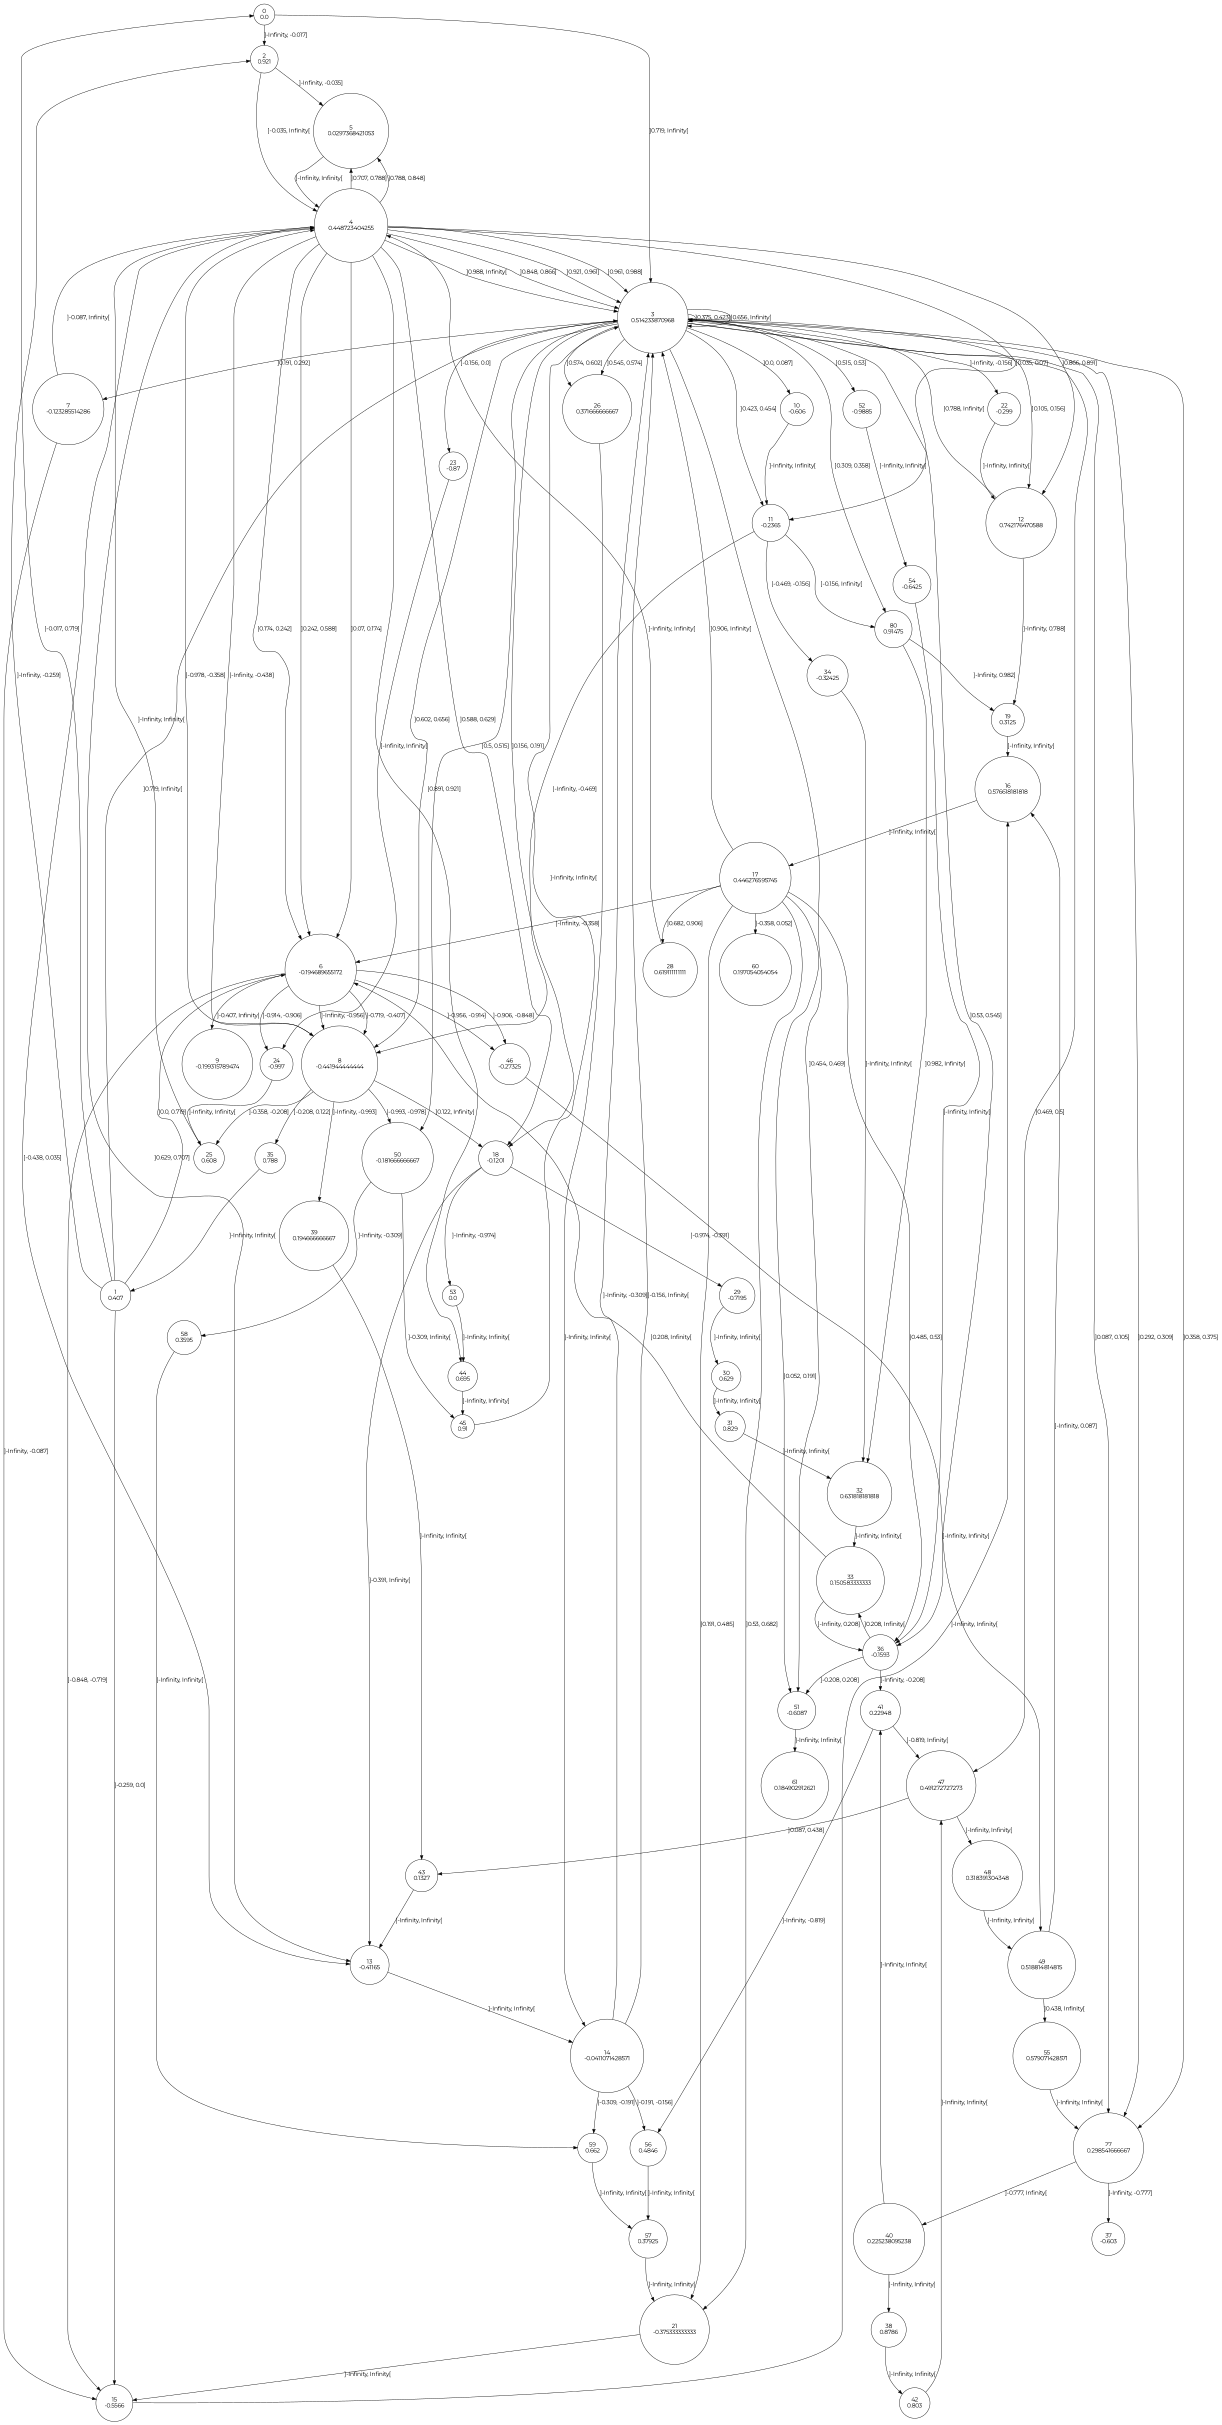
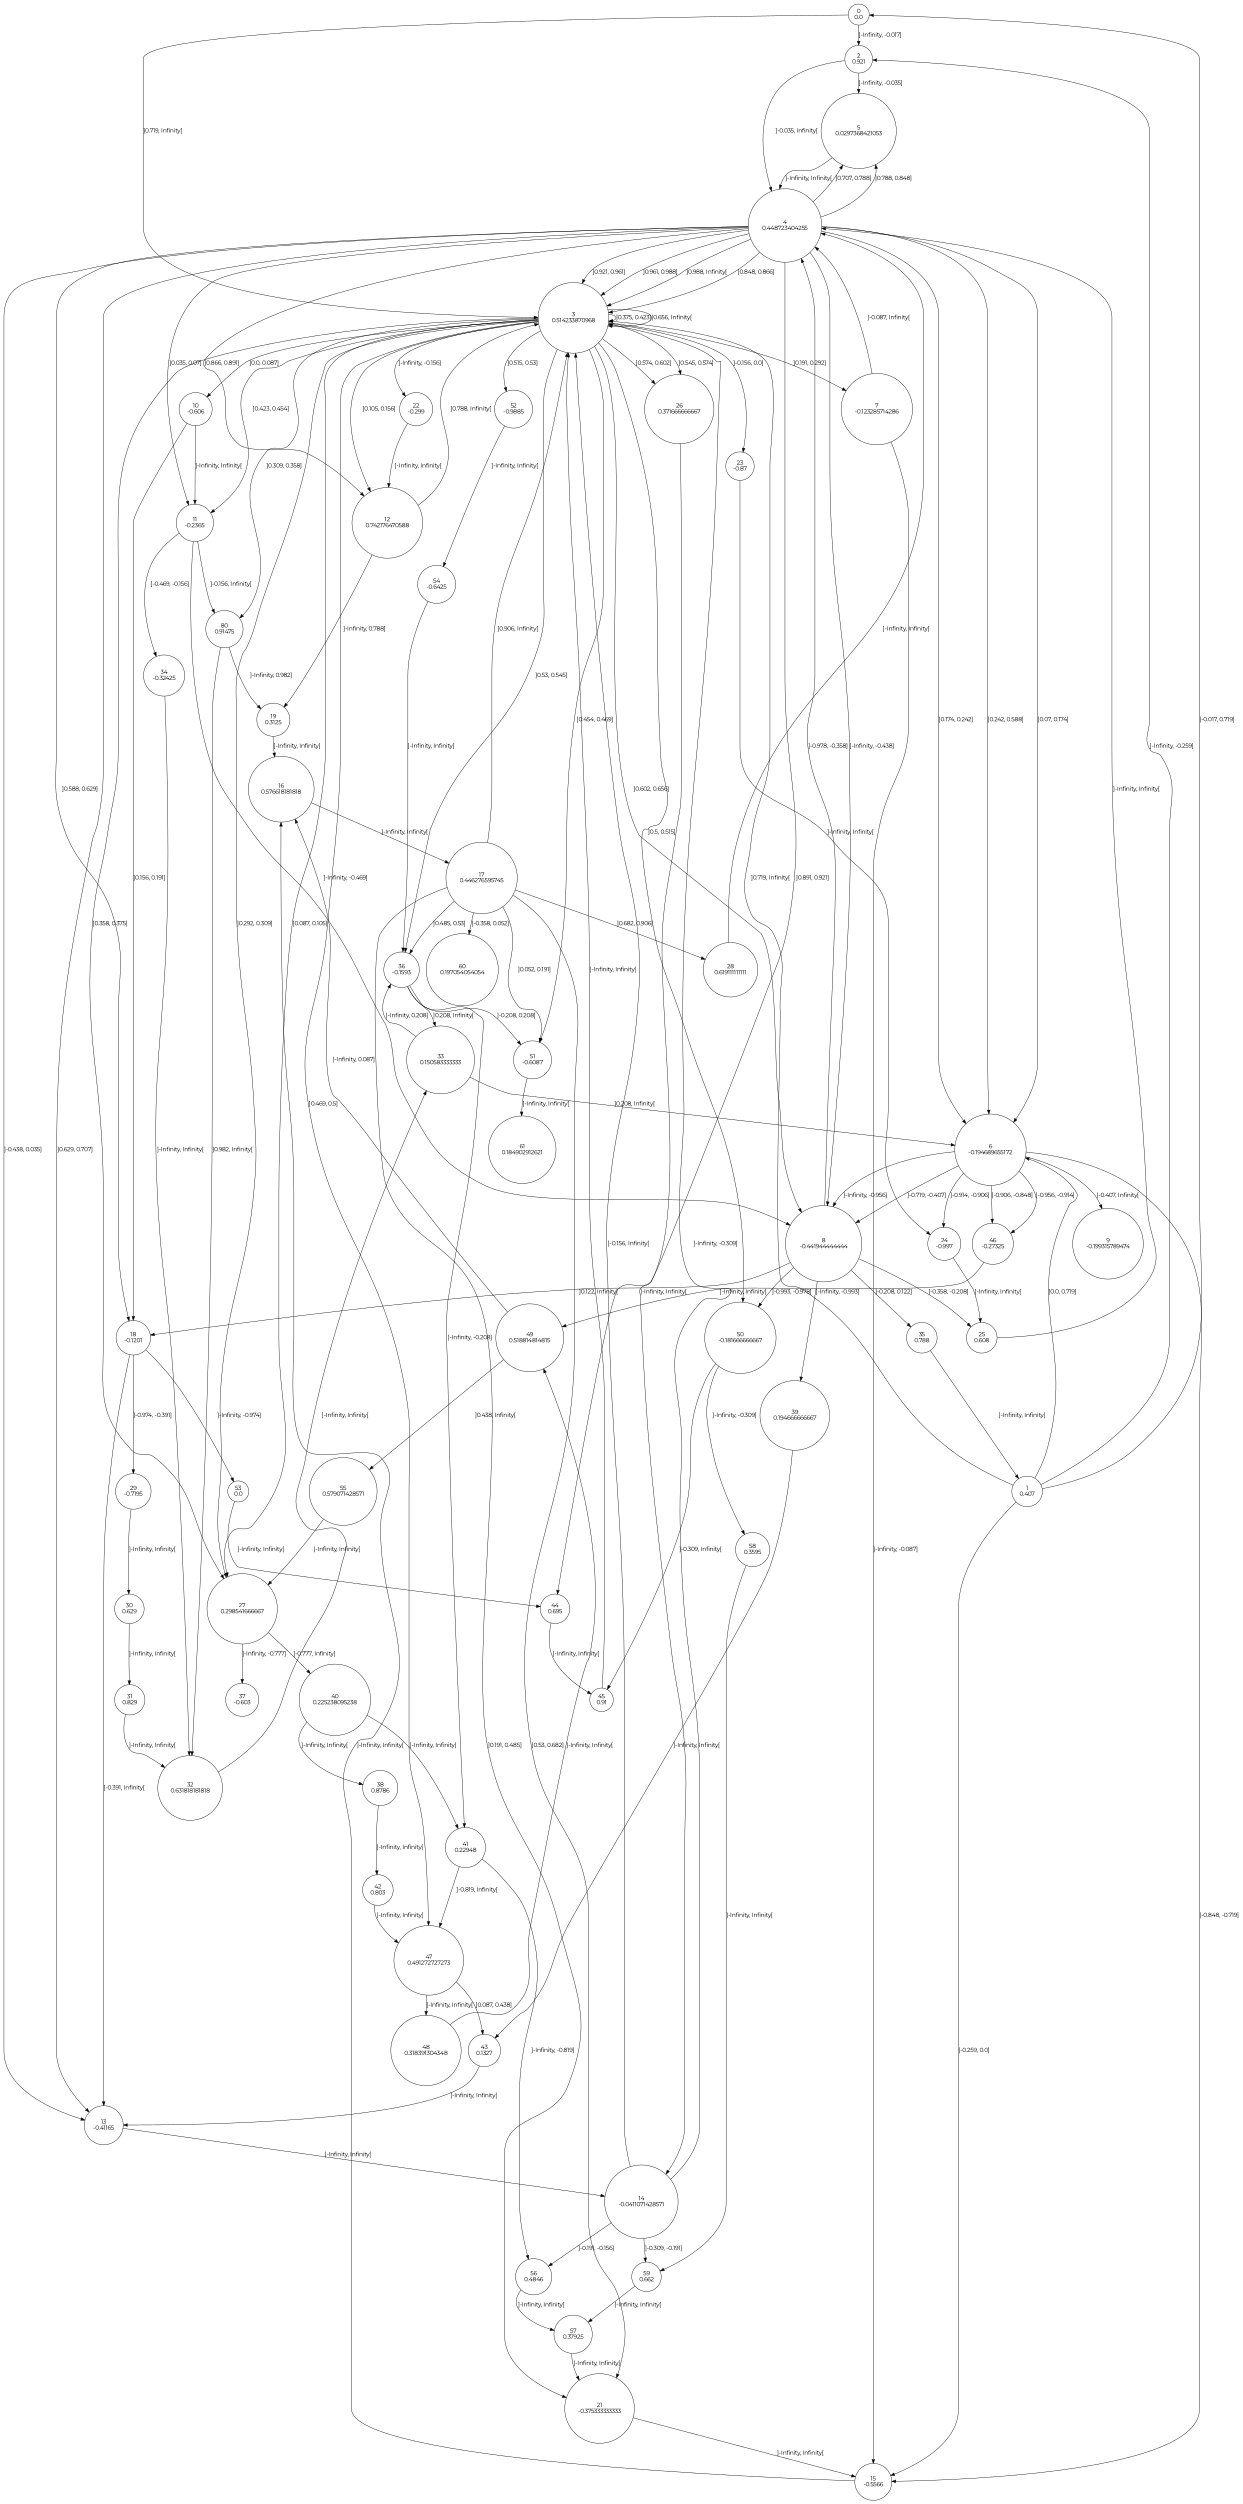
  digraph {
    fontname=Montserrat
    node [fontname=Montserrat shape=circle]
    edge [fontname=Montserrat]
    n1 [label="0\n0.0"]
    n2 [label="2\n0.921"]
    n3 [label="3\n0.514233870968"]
    n4 [label="5\n0.0297368421053"]
    n5 [label="4\n0.448723404255"]
    n6 [label="1\n0.407"]
    n7 [label="15\n-0.5566"]
    n8 [label="6\n-0.194689655172"]
    n9 [label="22\n-0.299"]
    n10 [label="23\n-0.87"]
    n11 [label="10\n-0.606"]
    n12 [label="27\n0.298541666667"]
    n13 [label="12\n0.742176470588"]
    n14 [label="18\n-0.1201"]
-   n15 [label="7\n-0.123285514286"]
+   n15 [label="7\n-0.123285714286"]
    n16 [label="80\n0.91475"]
    n17 [label="11\n-0.2365"]
    n18 [label="51\n-0.6087"]
    n19 [label="47\n0.491272727273"]
    n20 [label="50\n-0.181666666667"]
    n21 [label="52\n-0.9885"]
    n22 [label="36\n-0.1593"]
    n23 [label="26\n0.371666666667"]
    n24 [label="8\n-0.441944444444"]
    n25 [label="13\n-0.41165"]
    n26 [label="44\n0.695"]
    n27 [label="16\n0.576618181818"]
    n28 [label="46\n-0.27325"]
    n29 [label="24\n-0.997"]
    n30 [label="9\n-0.199315789474"]
    n31 [label="37\n-0.603"]
    n32 [label="40\n0.225238095238"]
    n33 [label="19\n0.3125"]
    n34 [label="53\n0.0"]
    n35 [label="29\n-0.7195"]
    n36 [label="32\n0.631818181818"]
    n37 [label="34\n-0.32425"]
    n38 [label="61\n0.184902912621"]
    n39 [label="48\n0.318391304348"]
    n40 [label="43\n0.1327"]
    n41 [label="45\n0.91"]
    n42 [label="58\n0.3595"]
    n43 [label="54\n-0.6425"]
    n44 [label="33\n0.150583333333"]
    n45 [label="41\n0.22948"]
    n46 [label="14\n-0.0411071428571"]
    n47 [label="39\n0.194666666667"]
    n48 [label="25\n0.608"]
    n49 [label="35\n0.788"]
    n50 [label="17\n0.446276595745"]
    n51 [label="49\n0.518814814815"]
    n52 [label="38\n0.8786"]
    n53 [label="30\n0.629"]
    n54 [label="59\n0.662"]
    n55 [label="56\n0.4846"]
    n56 [label="55\n0.579071428571"]
    n57 [label="57\n0.37925"]
    n58 [label="21\n-0.375333333333"]
    n59 [label="60\n0.197054054054"]
    n60 [label="28\n0.619111111111"]
    n61 [label="31\n0.829"]
    n62 [label="42\n0.803"]
    n1 -> n2 [label="]-Infinity, -0.017]"]
    n1 -> n3 [label="]0.719, Infinity["]
    n2 -> n4 [label="]-Infinity, -0.035]"]
    n2 -> n5 [label="]-0.035, Infinity["]
    n3 -> n3 [label="]0.375, 0.423]"]
    n3 -> n3 [label="]0.656, Infinity["]
    n3 -> n9 [label="]-Infinity, -0.156]"]
    n3 -> n10 [label="]-0.156, 0.0]"]
    n3 -> n11 [label="]0.0, 0.087]"]
    n3 -> n12 [label="]0.087, 0.105]"]
    n3 -> n12 [label="]0.292, 0.309]"]
    n3 -> n12 [label="]0.358, 0.375]"]
    n3 -> n13 [label="]0.105, 0.156]"]
-   n3 -> n14 [label="]0.156, 0.191]"]
+   n11 -> n14 [label="]0.156, 0.191]"]
    n3 -> n15 [label="]0.191, 0.292]"]
    n3 -> n16 [label="]0.309, 0.358]"]
    n3 -> n17 [label="]0.423, 0.454]"]
    n3 -> n18 [label="]0.454, 0.469]"]
    n3 -> n19 [label="]0.469, 0.5]"]
    n3 -> n20 [label="]0.5, 0.515]"]
    n3 -> n21 [label="]0.515, 0.53]"]
    n3 -> n22 [label="]0.53, 0.545]"]
    n3 -> n23 [label="]0.545, 0.574]"]
    n3 -> n23 [label="]0.574, 0.602]"]
    n3 -> n24 [label="]0.602, 0.656]"]
    n4 -> n5 [label="]-Infinity, Infinity["]
    n5 -> n3 [label="]0.848, 0.866]"]
    n5 -> n3 [label="]0.921, 0.961]"]
    n5 -> n3 [label="]0.961, 0.988]"]
    n5 -> n3 [label="]0.988, Infinity["]
    n5 -> n4 [label="]0.707, 0.788]"]
    n5 -> n4 [label="]0.788, 0.848]"]
    n5 -> n8 [label="]0.07, 0.174]"]
    n5 -> n8 [label="]0.174, 0.242]"]
    n5 -> n8 [label="]0.242, 0.588]"]
    n5 -> n13 [label="]0.866, 0.891]"]
    n5 -> n14 [label="]0.588, 0.629]"]
    n5 -> n17 [label="]0.035, 0.07]"]
    n5 -> n24 [label="]-Infinity, -0.438]"]
    n5 -> n25 [label="]-0.438, 0.035]"]
    n5 -> n25 [label="]0.629, 0.707]"]
    n5 -> n26 [label="]0.891, 0.921]"]
    n6 -> n1 [label="]-0.017, 0.719]"]
    n6 -> n2 [label="]-Infinity, -0.259]"]
    n6 -> n3 [label="]0.719, Infinity["]
    n6 -> n7 [label="]-0.259, 0.0]"]
    n6 -> n8 [label="]0.0, 0.719]"]
    n7 -> n27 [label="]-Infinity, Infinity["]
    n8 -> n7 [label="]-0.848, -0.719]"]
    n8 -> n24 [label="]-Infinity, -0.956]"]
    n8 -> n24 [label="]-0.719, -0.407]"]
    n8 -> n28 [label="]-0.956, -0.914]"]
    n8 -> n28 [label="]-0.906, -0.848]"]
    n8 -> n29 [label="]-0.914, -0.906]"]
    n8 -> n30 [label="]-0.407, Infinity["]
    n9 -> n13 [label="]-Infinity, Infinity["]
    n10 -> n29 [label="]-Infinity, Infinity["]
    n11 -> n17 [label="]-Infinity, Infinity["]
    n12 -> n31 [label="]-Infinity, -0.777]"]
    n12 -> n32 [label="]-0.777, Infinity["]
    n13 -> n3 [label="]0.788, Infinity["]
    n13 -> n33 [label="]-Infinity, 0.788]"]
    n14 -> n25 [label="]-0.391, Infinity["]
    n14 -> n34 [label="]-Infinity, -0.974]"]
    n14 -> n35 [label="]-0.974, -0.391]"]
    n15 -> n5 [label="]-0.087, Infinity["]
    n15 -> n7 [label="]-Infinity, -0.087]"]
    n16 -> n33 [label="]-Infinity, 0.982]"]
    n16 -> n36 [label="]0.982, Infinity["]
    n17 -> n16 [label="]-0.156, Infinity["]
    n17 -> n24 [label="]-Infinity, -0.469]"]
    n17 -> n37 [label="]-0.469, -0.156]"]
    n18 -> n38 [label="]-Infinity, Infinity["]
    n19 -> n39 [label="]-Infinity, Infinity["]
    n19 -> n40 [label="]0.087, 0.438]"]
    n20 -> n41 [label="]-0.309, Infinity["]
    n20 -> n42 [label="]-Infinity, -0.309]"]
    n21 -> n43 [label="]-Infinity, Infinity["]
    n22 -> n18 [label="]-0.208, 0.208]"]
    n22 -> n44 [label="]0.208, Infinity["]
    n22 -> n45 [label="]-Infinity, -0.208]"]
    n23 -> n46 [label="]-Infinity, Infinity["]
    n24 -> n5 [label="]-0.978, -0.358]"]
    n24 -> n14 [label="]0.122, Infinity["]
    n24 -> n20 [label="]-0.993, -0.978]"]
    n24 -> n47 [label="]-Infinity, -0.993]"]
    n24 -> n48 [label="]-0.358, -0.208]"]
    n24 -> n49 [label="]-0.208, 0.122]"]
    n25 -> n46 [label="]-Infinity, Infinity["]
    n26 -> n41 [label="]-Infinity, Infinity["]
    n27 -> n50 [label="]-Infinity, Infinity["]
    n28 -> n51 [label="]-Infinity, Infinity["]
    n29 -> n48 [label="]-Infinity, Infinity["]
    n32 -> n45 [label="]-Infinity, Infinity["]
    n32 -> n52 [label="]-Infinity, Infinity["]
    n33 -> n27 [label="]-Infinity, Infinity["]
    n34 -> n26 [label="]-Infinity, Infinity["]
    n35 -> n53 [label="]-Infinity, Infinity["]
    n36 -> n44 [label="]-Infinity, Infinity["]
    n37 -> n36 [label="]-Infinity, Infinity["]
    n39 -> n51 [label="]-Infinity, Infinity["]
    n40 -> n25 [label="]-Infinity, Infinity["]
    n41 -> n3 [label="]-Infinity, Infinity["]
    n42 -> n54 [label="]-Infinity, Infinity["]
    n43 -> n22 [label="]-Infinity, Infinity["]
    n44 -> n8 [label="]0.208, Infinity["]
    n44 -> n22 [label="]-Infinity, 0.208]"]
    n45 -> n19 [label="]-0.819, Infinity["]
    n45 -> n55 [label="]-Infinity, -0.819]"]
    n46 -> n3 [label="]-Infinity, -0.309]"]
    n46 -> n3 [label="]-0.156, Infinity["]
    n46 -> n54 [label="]-0.309, -0.191]"]
    n46 -> n55 [label="]-0.191, -0.156]"]
    n47 -> n40 [label="]-Infinity, Infinity["]
    n48 -> n5 [label="]-Infinity, Infinity["]
    n49 -> n6 [label="]-Infinity, Infinity["]
    n50 -> n3 [label="]0.906, Infinity["]
-   n50 -> n8 [label="]-Infinity, -0.358]"]
    n50 -> n18 [label="]0.052, 0.191]"]
    n50 -> n22 [label="]0.485, 0.53]"]
    n50 -> n58 [label="]0.191, 0.485]"]
    n50 -> n58 [label="]0.53, 0.682]"]
    n50 -> n59 [label="]-0.358, 0.052]"]
    n50 -> n60 [label="]0.682, 0.906]"]
    n51 -> n27 [label="]-Infinity, 0.087]"]
    n51 -> n56 [label="]0.438, Infinity["]
    n52 -> n62 [label="]-Infinity, Infinity["]
    n53 -> n61 [label="]-Infinity, Infinity["]
    n54 -> n57 [label="]-Infinity, Infinity["]
    n55 -> n57 [label="]-Infinity, Infinity["]
    n56 -> n12 [label="]-Infinity, Infinity["]
    n57 -> n58 [label="]-Infinity, Infinity["]
    n58 -> n7 [label="]-Infinity, Infinity["]
    n60 -> n5 [label="]-Infinity, Infinity["]
    n61 -> n36 [label="]-Infinity, Infinity["]
    n62 -> n19 [label="]-Infinity, Infinity["]
  }
